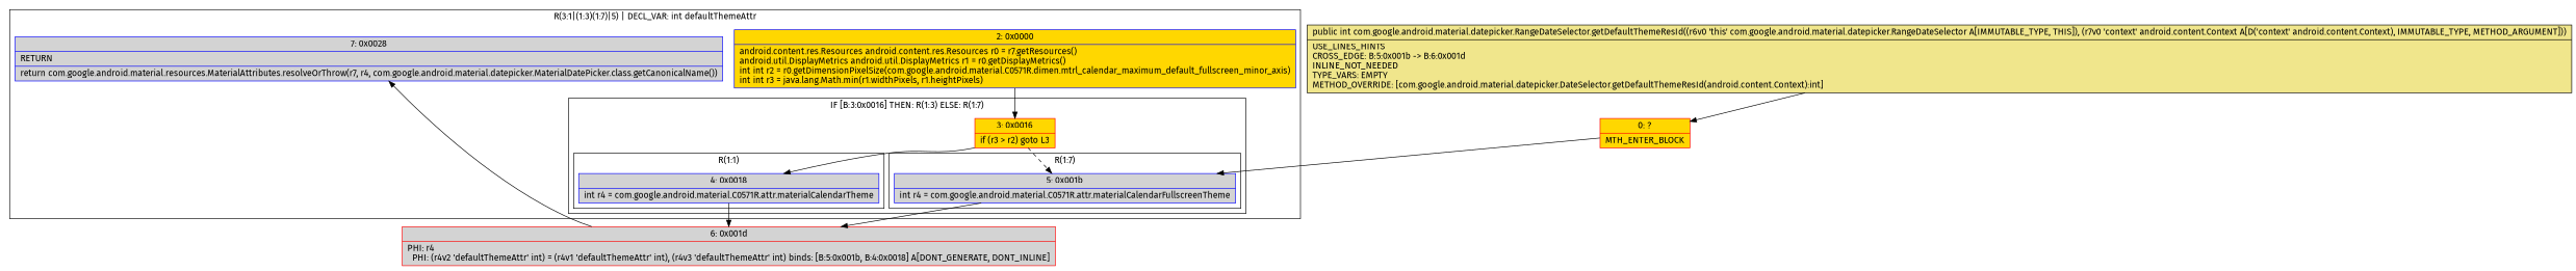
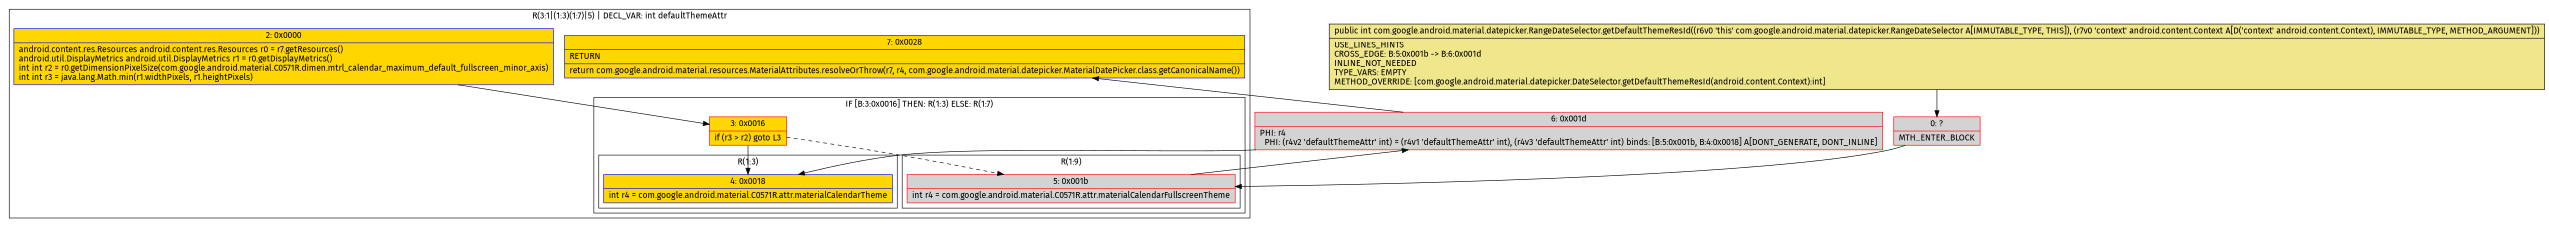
  digraph {
    fontname="Fira Sans"
    node [color=blue fillcolor=lightgrey fontname="Fira Sans" shape=record style=filled]
    edge [fontname="Fira Sans"]
-   n1 [label="{4\:\ 0x0018|int r4 = com.google.android.material.C0571R.attr.materialCalendarTheme\l}"]
-   n2 [label="{5\:\ 0x001b|int r4 = com.google.android.material.C0571R.attr.materialCalendarFullscreenTheme\l}"]
+   n1 [fillcolor=gold label="{4\:\ 0x0018|int r4 = com.google.android.material.C0571R.attr.materialCalendarTheme\l}"]
+   n2 [color=red label="{5\:\ 0x001b|int r4 = com.google.android.material.C0571R.attr.materialCalendarFullscreenTheme\l}"]
    n3 [color=red fillcolor=gold label="{3\:\ 0x0016|if (r3 \> r2) goto L3\l}"]
    n4 [fillcolor=gold label="{2\:\ 0x0000|android.content.res.Resources android.content.res.Resources r0 = r7.getResources()\landroid.util.DisplayMetrics android.util.DisplayMetrics r1 = r0.getDisplayMetrics()\lint int r2 = r0.getDimensionPixelSize(com.google.android.material.C0571R.dimen.mtrl_calendar_maximum_default_fullscreen_minor_axis)\lint int r3 = java.lang.Math.min(r1.widthPixels, r1.heightPixels)\l}"]
-   n5 [label="{7\:\ 0x0028|RETURN\l|return com.google.android.material.resources.MaterialAttributes.resolveOrThrow(r7, r4, com.google.android.material.datepicker.MaterialDatePicker.class.getCanonicalName())\l}"]
+   n5 [fillcolor=gold label="{7\:\ 0x0028|RETURN\l|return com.google.android.material.resources.MaterialAttributes.resolveOrThrow(r7, r4, com.google.android.material.datepicker.MaterialDatePicker.class.getCanonicalName())\l}"]
    n6 [color=red label="{6\:\ 0x001d|PHI: r4 \l  PHI: (r4v2 'defaultThemeAttr' int) = (r4v1 'defaultThemeAttr' int), (r4v3 'defaultThemeAttr' int) binds: [B:5:0x001b, B:4:0x0018] A[DONT_GENERATE, DONT_INLINE]\l}"]
-   n7 [color=red fillcolor=gold label="{0\:\ ?|MTH_ENTER_BLOCK\l}"]
+   n7 [color=red label="{0\:\ ?|MTH_ENTER_BLOCK\l}"]
    n8 [fillcolor=khaki label="{public int com.google.android.material.datepicker.RangeDateSelector.getDefaultThemeResId((r6v0 'this' com.google.android.material.datepicker.RangeDateSelector A[IMMUTABLE_TYPE, THIS]), (r7v0 'context' android.content.Context A[D('context' android.content.Context), IMMUTABLE_TYPE, METHOD_ARGUMENT]))  | USE_LINES_HINTS\lCROSS_EDGE: B:5:0x001b \-\> B:6:0x001d\lINLINE_NOT_NEEDED\lTYPE_VARS: EMPTY\lMETHOD_OVERRIDE: [com.google.android.material.datepicker.DateSelector.getDefaultThemeResId(android.content.Context):int]\l}" color=""]
    subgraph cluster_1 {
      label="R(3:1|(1:3)(1:7)|5) | DECL_VAR: int defaultThemeAttr\l"
      n4
      n5
      subgraph cluster_2 {
        label="IF [B:3:0x0016] THEN: R(1:3) ELSE: R(1:7)"
        n3
        subgraph cluster_3 {
-         label="R(1:1)"
+         label="R(1:3)"
          n1
        }
        subgraph cluster_4 {
-         label="R(1:7)"
+         label="R(1:9)"
          n2
        }
      }
    }
-   n1 -> n6
+   n6 -> n1
    n2 -> n6
    n3 -> n1
    n3 -> n2 [style=dashed]
    n4 -> n3
    n6 -> n5
    n7 -> n2
    n8 -> n7
  }
